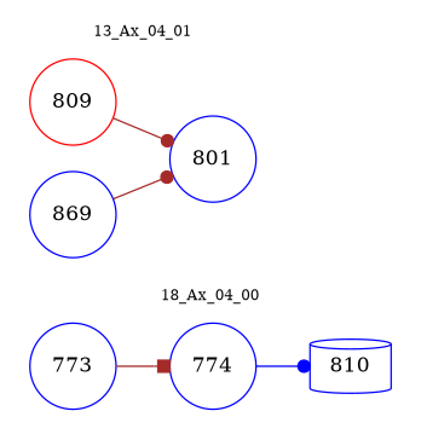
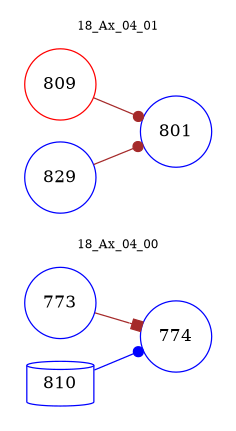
  digraph {
    rankdir=LR
    node [color=blue shape=circle]
    edge [arrowhead=dot color=brown]
    n1 [label=773]
    n2 [label=774]
    n3 [label=810 shape=cylinder]
    n4 [color=red label=809]
    n5 [label=801]
-   n6 [label=869]
+   n6 [label=829]
    subgraph cluster_1 {
      color=white
      fontsize=10
      label="18_Ax_04_00"
      n1
      n2
      n3
    }
    subgraph cluster_2 {
      color=white
      fontsize=10
-     label="13_Ax_04_01"
+     label="18_Ax_04_01"
      n4
      n5
      n6
    }
    n1 -> n2 [arrowhead=box]
-   n2 -> n3 [color=blue]
+   n3 -> n2 [color=blue]
    n4 -> n5
    n6 -> n5
  }
